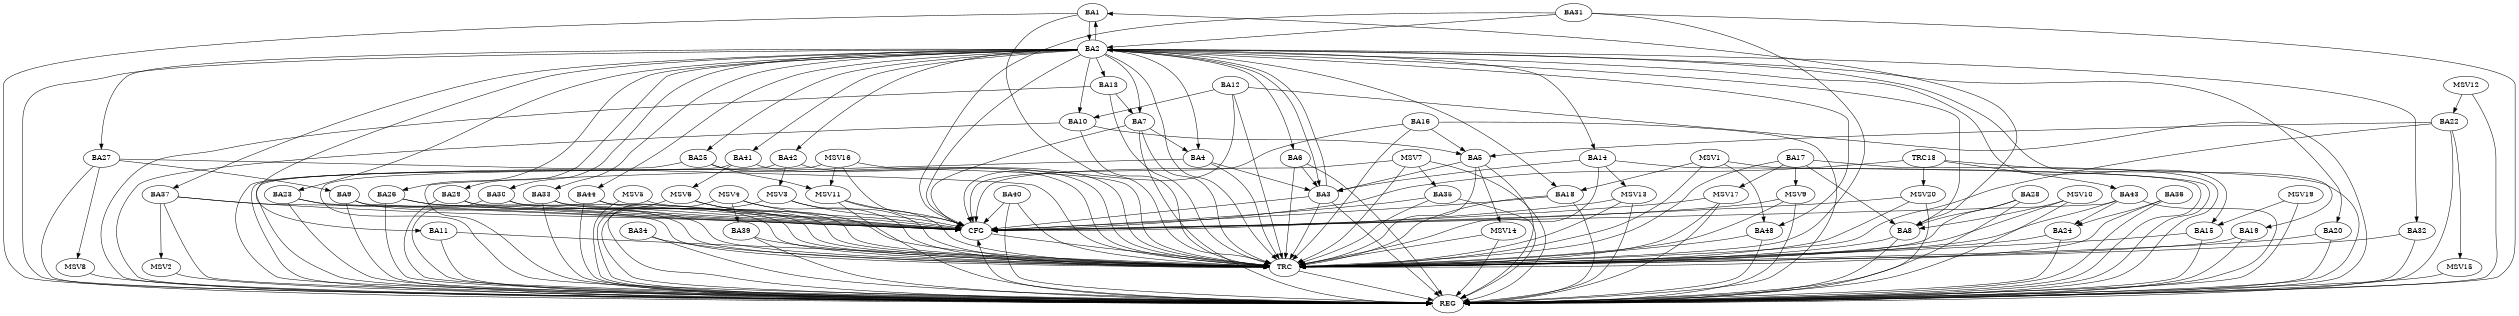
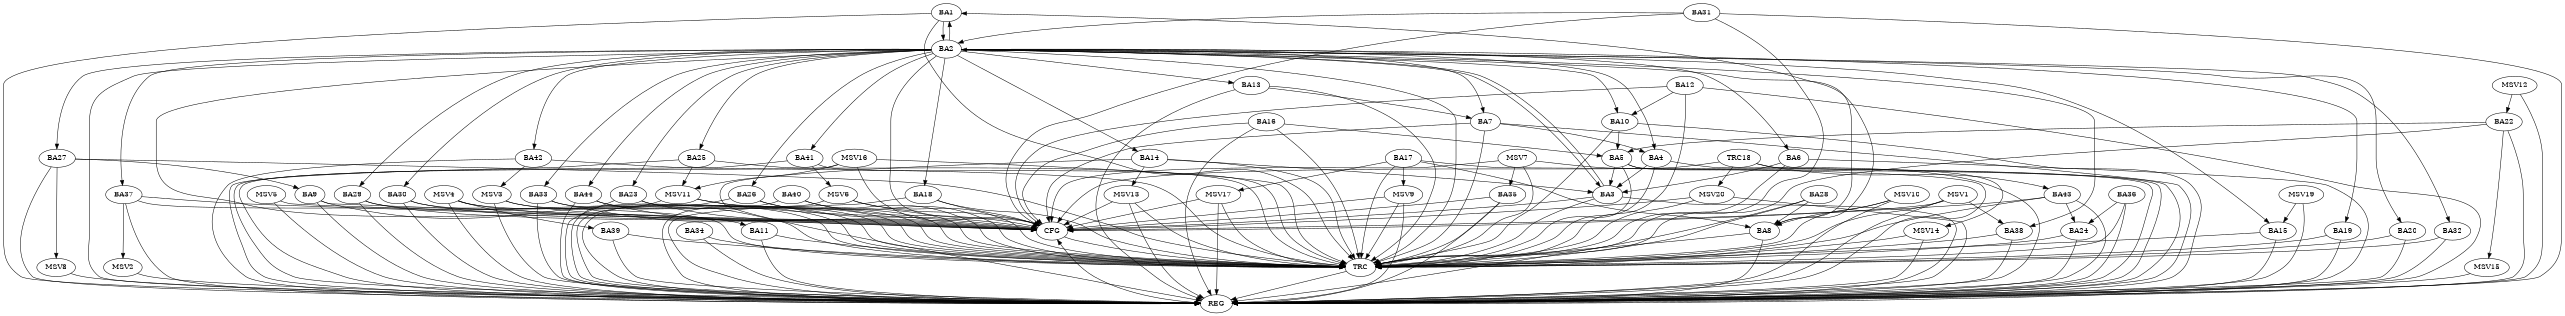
  strict digraph {
    n1 [label=BA1]
    n2 [label=BA2]
    n3 [label=REG]
    n4 [label=TRC]
    n5 [label=BA3]
    n6 [label=BA4]
    n7 [label=BA6]
    n8 [label=BA7]
    n9 [label=BA8]
    n10 [label=BA10]
    n11 [label=BA11]
    n12 [label=BA13]
    n13 [label=BA14]
    n14 [label=BA15]
    n15 [label=BA18]
    n16 [label=BA19]
    n17 [label=BA20]
    n18 [label=BA23]
    n19 [label=BA25]
    n20 [label=BA26]
    n21 [label=BA27]
    n22 [label=BA29]
    n23 [label=BA30]
    n24 [label=BA32]
    n25 [label=BA33]
    n26 [label=BA37]
-   n27 [label=BA48]
+   n27 [label=BA38]
    n28 [label=BA41]
    n29 [label=BA42]
    n30 [label=BA44]
    n31 [label=CFG]
    n32 [label=BA5]
    n33 [label=MSV13]
    n34 [label=MSV11]
    n35 [label=BA9]
    n36 [label=MSV8]
    n37 [label=MSV2]
    n38 [label=MSV6]
    n39 [label=MSV3]
    n40 [label=MSV14]
    n41 [label=BA12]
    n42 [label=BA16]
    n43 [label=BA17]
    n44 [label=MSV9]
    n45 [label=MSV17]
    n46 [label=BA22]
    n47 [label=MSV15]
    n48 [label=BA24]
    n49 [label=BA28]
    n50 [label=BA31]
    n51 [label=BA34]
    n52 [label=BA35]
    n53 [label=BA36]
    n54 [label=BA39]
    n55 [label=BA40]
    n56 [label=BA43]
    n57 [label=MSV1]
    n58 [label=MSV4]
    n59 [label=MSV5]
    n60 [label=MSV7]
    n61 [label=MSV10]
    n62 [label=MSV12]
    n63 [label=MSV16]
    n64 [label=TRC18]
    n65 [label=MSV20]
    n66 [label=MSV19]
    n1 -> n2
    n1 -> n3
    n1 -> n4
    n2 -> n1
    n2 -> n3
    n2 -> n4
    n2 -> n5
    n2 -> n6
    n2 -> n7
    n2 -> n8
    n2 -> n9
    n2 -> n10
    n2 -> n11
    n2 -> n12
    n2 -> n13
    n2 -> n14
    n2 -> n15
    n2 -> n16
    n2 -> n17
    n2 -> n18
    n2 -> n19
    n2 -> n20
    n2 -> n21
    n2 -> n22
    n2 -> n23
    n2 -> n24
    n2 -> n25
    n2 -> n26
    n2 -> n27
    n2 -> n28
    n2 -> n29
    n2 -> n30
    n2 -> n31
    n3 -> n31
    n4 -> n3
    n5 -> n2
    n5 -> n3
    n5 -> n4
    n5 -> n31
    n6 -> n3
    n6 -> n4
    n6 -> n5
    n7 -> n3
    n7 -> n4
    n7 -> n5
    n8 -> n3
    n8 -> n4
    n8 -> n6
    n8 -> n31
    n9 -> n1
    n9 -> n3
    n9 -> n4
    n10 -> n3
    n10 -> n4
    n10 -> n32
    n11 -> n3
    n11 -> n4
    n12 -> n3
    n12 -> n4
    n12 -> n8
    n13 -> n3
    n13 -> n4
    n13 -> n5
    n13 -> n33
    n14 -> n3
    n14 -> n4
    n15 -> n3
    n15 -> n4
    n15 -> n31
    n16 -> n3
    n16 -> n4
    n17 -> n3
    n17 -> n4
    n18 -> n3
    n18 -> n4
    n18 -> n31
    n19 -> n3
    n19 -> n4
    n19 -> n34
    n20 -> n3
    n20 -> n4
    n20 -> n31
    n21 -> n3
    n21 -> n4
    n21 -> n35
    n21 -> n36
    n22 -> n3
    n22 -> n4
    n22 -> n31
    n23 -> n3
    n23 -> n4
    n23 -> n31
    n24 -> n3
    n24 -> n4
    n25 -> n3
    n25 -> n4
    n25 -> n31
    n26 -> n3
    n26 -> n4
    n26 -> n31
    n26 -> n37
    n27 -> n3
    n27 -> n4
    n28 -> n3
    n28 -> n4
    n28 -> n38
    n29 -> n3
    n29 -> n4
    n29 -> n39
    n30 -> n3
    n30 -> n4
    n30 -> n31
    n31 -> n4
    n32 -> n3
    n32 -> n4
    n32 -> n5
    n32 -> n40
    n33 -> n3
    n33 -> n4
    n33 -> n31
    n34 -> n3
    n34 -> n4
    n34 -> n31
    n35 -> n3
    n35 -> n4
    n35 -> n31
    n36 -> n3
    n37 -> n3
    n38 -> n3
    n38 -> n4
    n38 -> n31
    n39 -> n3
    n39 -> n4
    n39 -> n31
    n40 -> n3
    n40 -> n4
    n41 -> n3
    n41 -> n4
    n41 -> n10
    n41 -> n31
    n42 -> n3
    n42 -> n4
    n42 -> n31
    n42 -> n32
    n43 -> n3
    n43 -> n4
    n43 -> n9
    n43 -> n44
    n43 -> n45
    n44 -> n3
    n44 -> n4
    n44 -> n31
    n45 -> n3
    n45 -> n4
    n45 -> n31
    n46 -> n3
    n46 -> n4
    n46 -> n32
    n46 -> n47
    n47 -> n3
    n48 -> n3
    n48 -> n4
    n49 -> n3
    n49 -> n4
    n49 -> n9
    n50 -> n2
    n50 -> n3
    n50 -> n4
    n50 -> n31
    n51 -> n3
    n51 -> n4
    n52 -> n3
    n52 -> n4
    n52 -> n31
    n53 -> n3
    n53 -> n4
    n53 -> n48
    n54 -> n3
    n54 -> n4
    n55 -> n3
    n55 -> n4
    n55 -> n31
    n56 -> n3
    n56 -> n4
    n56 -> n31
    n56 -> n48
    n57 -> n3
    n57 -> n4
    n57 -> n27
-   n57 -> n15
+   n57 -> n31
    n58 -> n3
    n58 -> n4
    n58 -> n31
    n58 -> n54
    n59 -> n3
    n59 -> n31
    n60 -> n3
    n60 -> n4
    n60 -> n31
    n60 -> n52
    n61 -> n3
    n61 -> n4
    n61 -> n9
    n62 -> n3
    n62 -> n46
    n63 -> n3
    n63 -> n4
    n63 -> n31
    n63 -> n34
    n64 -> n3
    n64 -> n31
    n64 -> n56
    n64 -> n65
    n65 -> n3
    n65 -> n4
    n65 -> n31
    n66 -> n3
    n66 -> n14
  }
